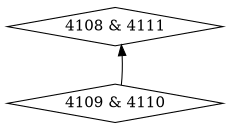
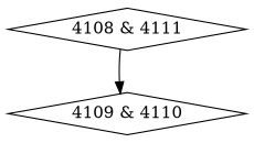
  digraph {
    node [shape=diamond]
    n1 [label="4108 & 4111"]
    n2 [label="4109 & 4110"]
-   n2 -> n1
+   n1 -> n2
  }
